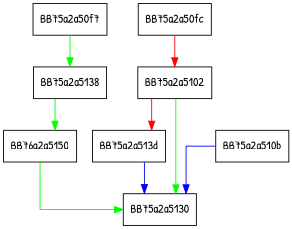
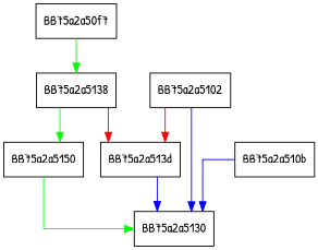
  digraph {
    fontname="Patrick Hand"
    splines=ortho
    node [fontname="Patrick Hand" shape=box]
    edge [color=green fontname="Patrick Hand"]
    BB75a2a50f7
    BB75a2a5138
-   BB75a2a5150 [label=BB76a2a5150]
+   BB75a2a5150
    BB75a2a513d
-   BB75a2a50fc
    BB75a2a5102
    BB75a2a5130
    BB75a2a510b
    BB75a2a50f7 -> BB75a2a5138
    BB75a2a5138 -> BB75a2a5150
+   BB75a2a5138 -> BB75a2a513d [color=red]
    BB75a2a5150 -> BB75a2a5130
    BB75a2a513d -> BB75a2a5130 [color=blue]
-   BB75a2a50fc -> BB75a2a5102 [color=red]
    BB75a2a5102 -> BB75a2a513d [color=red]
-   BB75a2a5102 -> BB75a2a5130
+   BB75a2a5102 -> BB75a2a5130 [color=blue]
    BB75a2a510b -> BB75a2a5130 [color=blue]
  }
